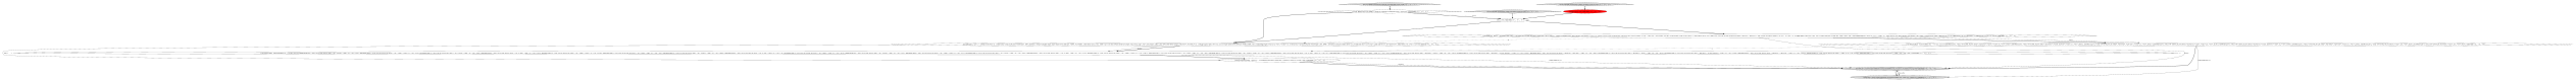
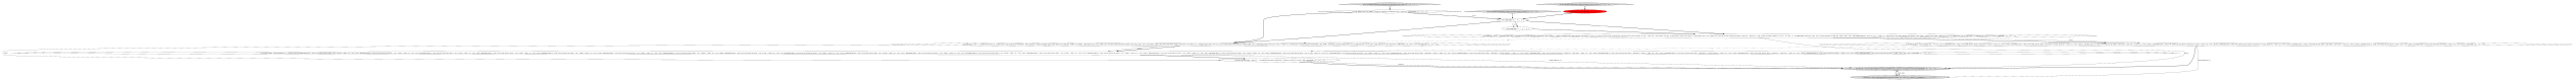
  digraph {
    fontname="Source Code Pro"
    node [fillcolor=white shape=ellipse style=filled fontname="Source Code Pro"]
    edge [style=bold fontname="Source Code Pro"]
    n1 [label="GroupByQuery query = makeQueryBuilder().setDataSource(QueryRunnerTestHelper.DATA_SOURCE).setQuerySegmentSpec(QueryRunnerTestHelper.FIRST_TO_THIRD).setVirtualColumns(new ExpressionVirtualColumn(\"alias\",\"quality\",ValueType.STRING,TestExprMacroTable.INSTANCE)).setDimensions(Lists.newArrayList(new DefaultDimensionSpec(\"market\",\"market2\"),new DefaultDimensionSpec(\"alias\",\"alias2\"))).setAggregatorSpecs(Arrays.asList(QueryRunnerTestHelper.ROWS_COUNT,new LongSumAggregatorFactory(\"idx\",\"index\"))).setGranularity(QueryRunnerTestHelper.DAY_GRAN).setSubtotalsSpec(ImmutableList.of(ImmutableList.of(\"market2\"),ImmutableList.of())).build()@@@6@@@['1', '1', '0']"]
    n2 [label="GroupByQuery query = makeQueryBuilder().setDataSource(QueryRunnerTestHelper.DATA_SOURCE).setQuerySegmentSpec(QueryRunnerTestHelper.FIRST_TO_THIRD).setDimensions(Lists.newArrayList(new DefaultDimensionSpec(\"qualityLong\",\"ql\",ValueType.LONG),new DefaultDimensionSpec(\"market\",\"market2\"))).setAggregatorSpecs(Arrays.asList(QueryRunnerTestHelper.ROWS_COUNT,new LongSumAggregatorFactory(\"idx\",\"index\"))).setGranularity(QueryRunnerTestHelper.DAY_GRAN).setSubtotalsSpec(ImmutableList.of(ImmutableList.of(\"ql\"),ImmutableList.of(\"market2\"),ImmutableList.of())).build()@@@6@@@['0', '0', '1']"]
    n3 [fillcolor=lightgray label="TestHelper.assertExpectedObjects(expectedResults,results,\"subtotal-long-dim\")@@@9@@@['1', '1', '1']"]
    n4 [label="List<ResultRow> expectedResults = Arrays.asList(makeRow(query,\"2011-04-01T00:00:00.000Z\",\"market2\",\"spot\",\"rows\",9L,\"idx\",1102L),makeRow(query,\"2011-04-01T00:00:00.000Z\",\"market2\",\"total_market\",\"rows\",2L,\"idx\",2836L),makeRow(query,\"2011-04-01T00:00:00.000Z\",\"market2\",\"upfront\",\"rows\",2L,\"idx\",2681L),makeRow(query,\"2011-04-02T00:00:00.000Z\",\"market2\",\"spot\",\"rows\",9L,\"idx\",1120L),makeRow(query,\"2011-04-02T00:00:00.000Z\",\"market2\",\"total_market\",\"rows\",2L,\"idx\",2514L),makeRow(query,\"2011-04-02T00:00:00.000Z\",\"market2\",\"upfront\",\"rows\",2L,\"idx\",2193L),makeRow(query,\"2011-04-01T00:00:00.000Z\",\"rows\",13L,\"idx\",6619L),makeRow(query,\"2011-04-02T00:00:00.000Z\",\"rows\",13L,\"idx\",5827L))@@@7@@@['1', '1', '0']"]
+   n5 [label="return@@@4@@@['1', '1', '0']"]
    n6 [label="Iterable<ResultRow> results = GroupByQueryRunnerTestHelper.runQuery(factory,runner,query)@@@8@@@['0', '0', '1']"]
    n7 [label="!config.getDefaultStrategy().equals(GroupByStrategySelector.STRATEGY_V2)@@@3@@@['0', '0', '1']" shape=diamond]
    n8 [label="return@@@4@@@['1', '1', '1']"]
    n9 [label="List<ResultRow> expectedResults = Arrays.asList(makeRow(query,\"2011-04-01T00:00:00.000Z\",\"ql\",1000L,\"rows\",1L,\"idx\",135L),makeRow(query,\"2011-04-01T00:00:00.000Z\",\"ql\",1100L,\"rows\",1L,\"idx\",118L),makeRow(query,\"2011-04-01T00:00:00.000Z\",\"ql\",1200L,\"rows\",1L,\"idx\",158L),makeRow(query,\"2011-04-01T00:00:00.000Z\",\"ql\",1300L,\"rows\",1L,\"idx\",120L),makeRow(query,\"2011-04-01T00:00:00.000Z\",\"ql\",1400L,\"rows\",3L,\"idx\",2870L),makeRow(query,\"2011-04-01T00:00:00.000Z\",\"ql\",1500L,\"rows\",1L,\"idx\",121L),makeRow(query,\"2011-04-01T00:00:00.000Z\",\"ql\",1600L,\"rows\",3L,\"idx\",2900L),makeRow(query,\"2011-04-01T00:00:00.000Z\",\"ql\",1700L,\"rows\",1L,\"idx\",78L),makeRow(query,\"2011-04-01T00:00:00.000Z\",\"ql\",1800L,\"rows\",1L,\"idx\",119L),makeRow(query,\"2011-04-02T00:00:00.000Z\",\"ql\",1000L,\"rows\",1L,\"idx\",147L),makeRow(query,\"2011-04-02T00:00:00.000Z\",\"ql\",1100L,\"rows\",1L,\"idx\",112L),makeRow(query,\"2011-04-02T00:00:00.000Z\",\"ql\",1200L,\"rows\",1L,\"idx\",166L),makeRow(query,\"2011-04-02T00:00:00.000Z\",\"ql\",1300L,\"rows\",1L,\"idx\",113L),makeRow(query,\"2011-04-02T00:00:00.000Z\",\"ql\",1400L,\"rows\",3L,\"idx\",2447L),makeRow(query,\"2011-04-02T00:00:00.000Z\",\"ql\",1500L,\"rows\",1L,\"idx\",114L),makeRow(query,\"2011-04-02T00:00:00.000Z\",\"ql\",1600L,\"rows\",3L,\"idx\",2505L),makeRow(query,\"2011-04-02T00:00:00.000Z\",\"ql\",1700L,\"rows\",1L,\"idx\",97L),makeRow(query,\"2011-04-02T00:00:00.000Z\",\"ql\",1800L,\"rows\",1L,\"idx\",126L),makeRow(query,\"2011-04-01T00:00:00.000Z\",\"market2\",\"spot\",\"rows\",9L,\"idx\",1102L),makeRow(query,\"2011-04-01T00:00:00.000Z\",\"market2\",\"total_market\",\"rows\",2L,\"idx\",2836L),makeRow(query,\"2011-04-01T00:00:00.000Z\",\"market2\",\"upfront\",\"rows\",2L,\"idx\",2681L),makeRow(query,\"2011-04-02T00:00:00.000Z\",\"market2\",\"spot\",\"rows\",9L,\"idx\",1120L),makeRow(query,\"2011-04-02T00:00:00.000Z\",\"market2\",\"total_market\",\"rows\",2L,\"idx\",2514L),makeRow(query,\"2011-04-02T00:00:00.000Z\",\"market2\",\"upfront\",\"rows\",2L,\"idx\",2193L),makeRow(query,\"2011-04-01T00:00:00.000Z\",\"rows\",13L,\"idx\",6619L),makeRow(query,\"2011-04-02T00:00:00.000Z\",\"rows\",13L,\"idx\",5827L))@@@7@@@['0', '0', '1']"]
    n10 [fillcolor=lightgray label="TestHelper.assertExpectedObjects(expectedResults,results,\"subtotal\")@@@9@@@['1', '1', '0']"]
    n11 [fillcolor=lightgray label="testGroupByWithSubtotalsSpecOfDimensionsPrefixes['0', '1', '0']" shape=diamond]
    n12 [fillcolor=red label="cannotVectorize()@@@3@@@['1', '0', '0']"]
    n13 [fillcolor=lightgray label="testGroupByWithSubtotalsSpecOfDimensionsPrefixes['1', '0', '0']" shape=diamond]
    n14 [fillcolor=lightgray label="testGroupByWithSubtotalsSpecWithLongDimensionColumn['0', '0', '1']" shape=diamond]
    n1 -> n2 [label=0 style=dashed]
    n1 -> n3 [label=query style=solid]
    n1 -> n4 [label=query style=solid]
    n1 -> n4
    n2 -> n6 [label=query style=solid]
    n2 -> n9
    n2 -> n9 [label=query style=solid]
    n3 -> n10 [label=results style=solid]
    n3 -> n10
    n4 -> n3
    n4 -> n9 [label=0 style=dashed]
    n4 -> n10 [label=expectedResults style=solid]
+   n5 -> n1
    n6 -> n3 [label=results style=solid]
    n6 -> n3
    n7 -> n2
    n7 -> n8
    n7 -> n8 [label=true style=dotted]
    n8 -> n1
    n8 -> n2
+   n8 -> n5
+   n8 -> n5 [label=true style=dotted]
    n9 -> n3 [label=expectedResults style=solid]
    n9 -> n6
    n10 -> n3 [label=0 style=dashed]
    n11 -> n8
    n12 -> n8
    n13 -> n12
    n14 -> n7
  }
